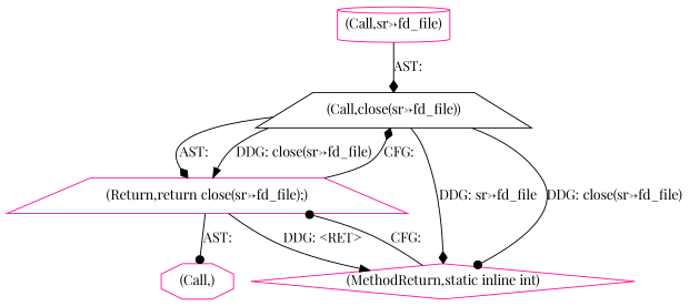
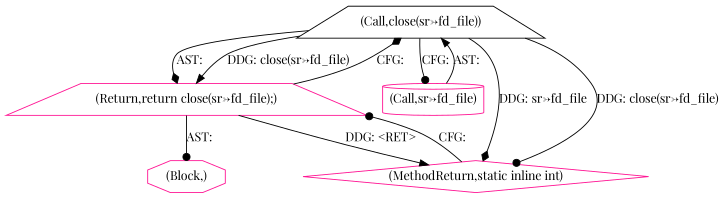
  digraph {
    fontname="Playfair Display"
    node [color=deeppink fontname="Playfair Display" shape=trapezium]
    edge [arrowhead=dot fontname="Playfair Display"]
    n1 [color=black label="(Call,close(sr->fd_file))"]
    n2 [label="(Return,return close(sr->fd_file);)"]
    n3 [label="(Call,sr->fd_file)" shape=cylinder]
    n4 [label="(MethodReturn,static inline int)" shape=diamond]
-   n5 [label="(Call,)" shape=octagon]
+   n5 [label="(Block,)" shape=octagon]
    n1 -> n2 [arrowhead=diamond label="AST: "]
    n1 -> n2 [arrowhead=normal label="DDG: close(sr->fd_file)"]
+   n1 -> n3 [label="CFG: "]
    n1 -> n4 [arrowhead=diamond label="DDG: sr->fd_file"]
    n1 -> n4 [label="DDG: close(sr->fd_file)"]
    n2 -> n1 [arrowhead=diamond label="CFG: "]
    n2 -> n4 [arrowhead=normal label="DDG: <RET>"]
    n2 -> n5 [label="AST: "]
-   n3 -> n1 [arrowhead=diamond label="AST: "]
+   n3 -> n1 [arrowhead=normal label="AST: "]
    n4 -> n2 [label="CFG: "]
  }
